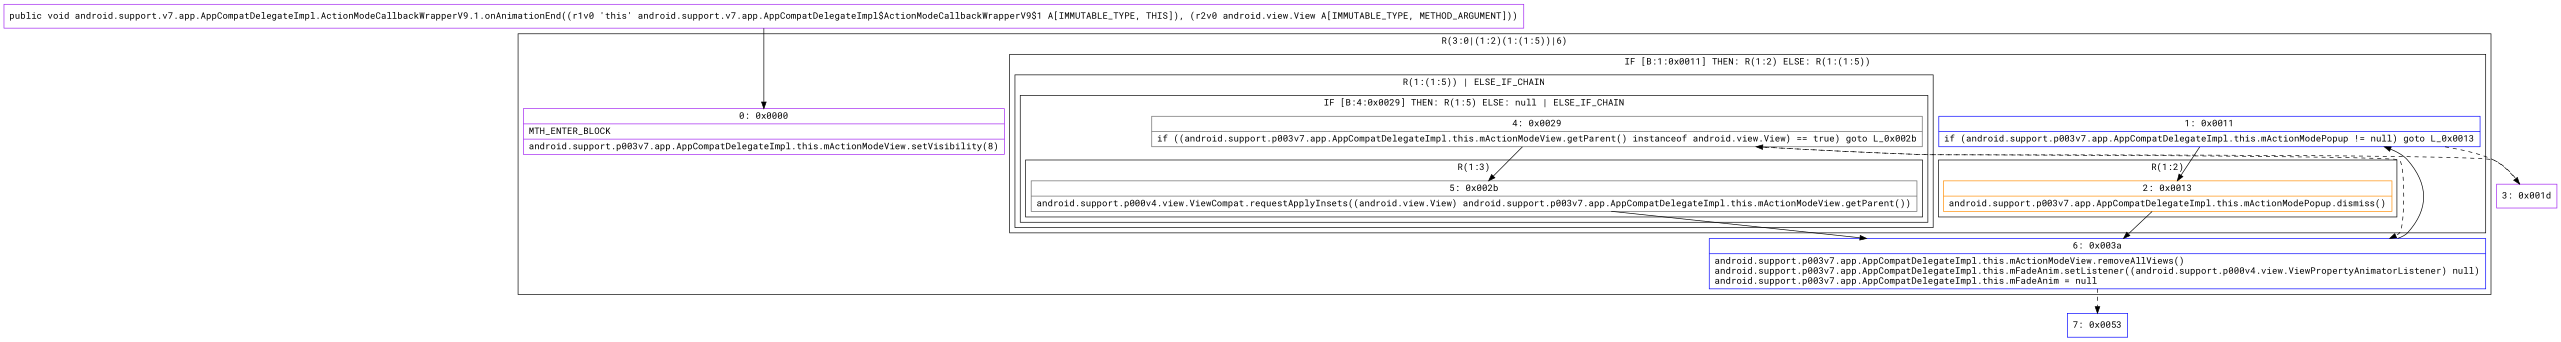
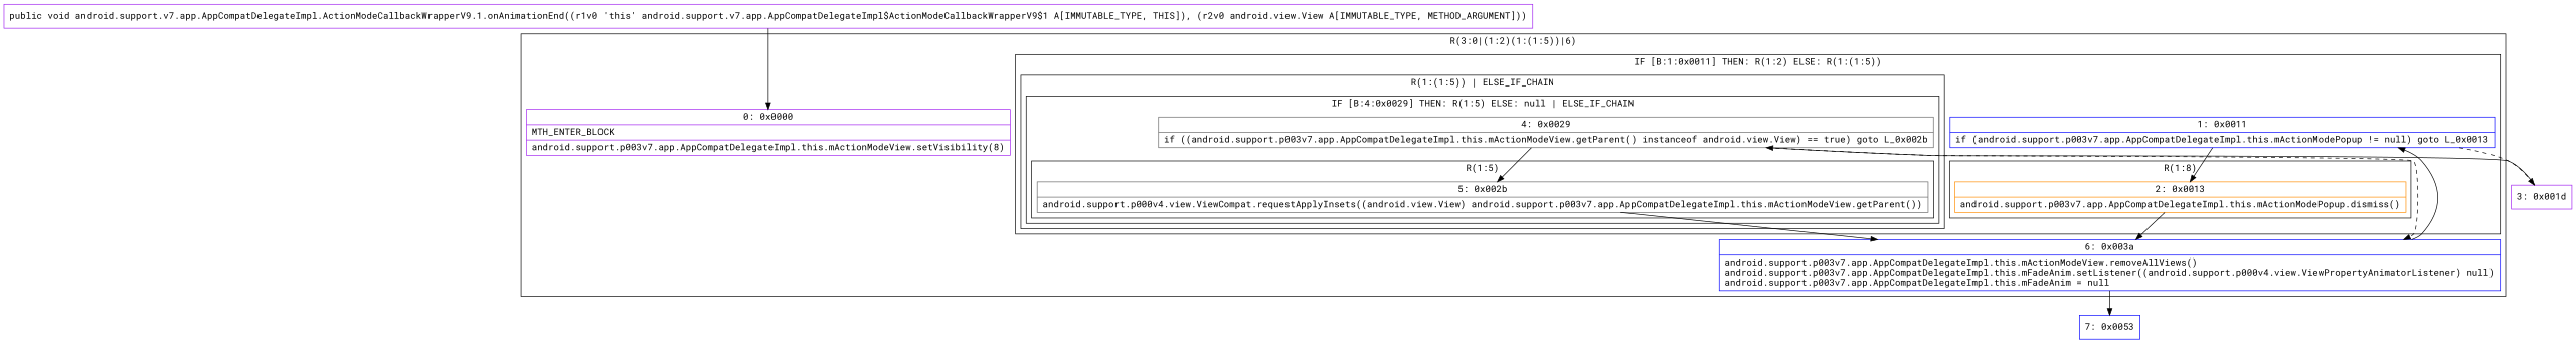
  digraph {
    fontname="Roboto Mono"
    node [color=blue fontname="Roboto Mono" shape=record]
    edge [fontname="Roboto Mono"]
    n1 [color=darkorange label="{2\:\ 0x0013|android.support.p003v7.app.AppCompatDelegateImpl.this.mActionModePopup.dismiss()\l}"]
    n2 [color=gray40 label="{5\:\ 0x002b|android.support.p000v4.view.ViewCompat.requestApplyInsets((android.view.View) android.support.p003v7.app.AppCompatDelegateImpl.this.mActionModeView.getParent())\l}"]
    n3 [color=gray40 label="{4\:\ 0x0029|if ((android.support.p003v7.app.AppCompatDelegateImpl.this.mActionModeView.getParent() instanceof android.view.View) == true) goto L_0x002b\l}"]
    n4 [label="{1\:\ 0x0011|if (android.support.p003v7.app.AppCompatDelegateImpl.this.mActionModePopup != null) goto L_0x0013\l}"]
    n5 [color=purple label="{0\:\ 0x0000|MTH_ENTER_BLOCK\l|android.support.p003v7.app.AppCompatDelegateImpl.this.mActionModeView.setVisibility(8)\l}"]
    n6 [label="{6\:\ 0x003a|android.support.p003v7.app.AppCompatDelegateImpl.this.mActionModeView.removeAllViews()\landroid.support.p003v7.app.AppCompatDelegateImpl.this.mFadeAnim.setListener((android.support.p000v4.view.ViewPropertyAnimatorListener) null)\landroid.support.p003v7.app.AppCompatDelegateImpl.this.mFadeAnim = null\l}"]
    n7 [color=purple label="{3\:\ 0x001d}"]
    n8 [label="{7\:\ 0x0053}"]
    n9 [color=purple label="{public void android.support.v7.app.AppCompatDelegateImpl.ActionModeCallbackWrapperV9.1.onAnimationEnd((r1v0 'this' android.support.v7.app.AppCompatDelegateImpl$ActionModeCallbackWrapperV9$1 A[IMMUTABLE_TYPE, THIS]), (r2v0 android.view.View A[IMMUTABLE_TYPE, METHOD_ARGUMENT])) }"]
    subgraph cluster_1 {
      label="R(3:0|(1:2)(1:(1:5))|6)"
      n5
      n6
      subgraph cluster_2 {
        label="IF [B:1:0x0011] THEN: R(1:2) ELSE: R(1:(1:5))"
        n4
        subgraph cluster_3 {
-         label="R(1:2)"
+         label="R(1:8)"
          n1
        }
        subgraph cluster_4 {
          label="R(1:(1:5)) | ELSE_IF_CHAIN\l"
          subgraph cluster_5 {
            label="IF [B:4:0x0029] THEN: R(1:5) ELSE: null | ELSE_IF_CHAIN\l"
            n3
            subgraph cluster_6 {
-             label="R(1:3)"
+             label="R(1:5)"
              n2
            }
          }
        }
      }
    }
    n1 -> n6
    n2 -> n6
    n3 -> n2
    n3 -> n6 [style=dashed]
    n4 -> n1
    n4 -> n7 [style=dashed]
    n6 -> n4
-   n6 -> n8 [style=dashed]
-   n7 -> n3 [style=dashed]
+   n6 -> n8
+   n7 -> n3
    n9 -> n5
  }
